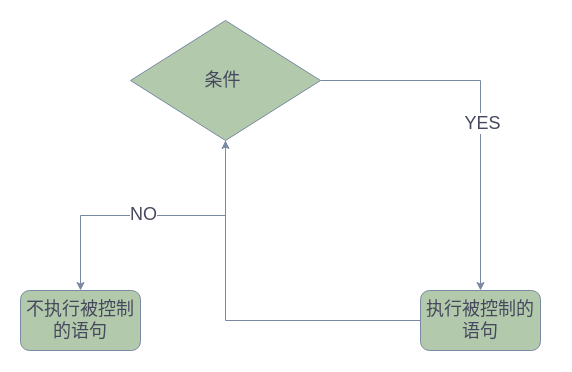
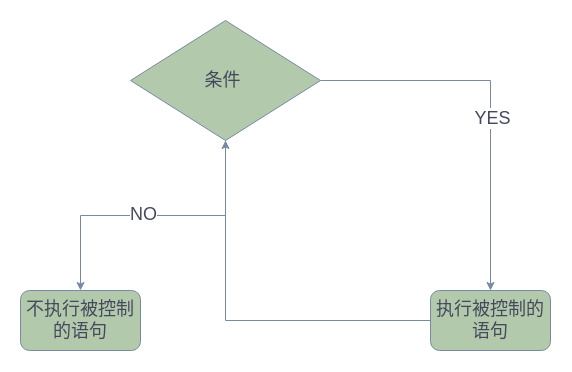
  <mxCell id="0" />
  <mxCell id="1" parent="0" />
  <mxCell id="2" style="edgeStyle=orthogonalEdgeStyle;rounded=0;orthogonalLoop=1;jettySize=auto;html=1;fontSize=18;strokeColor=#788AA3;fontColor=#46495D;" edge="1" parent="1" source="6" target="8"><mxGeometry relative="1" as="geometry"><mxPoint x="20" y="400" as="targetPoint" /></mxGeometry></mxCell>
  <mxCell id="3" value="YES" style="edgeLabel;html=1;align=center;verticalAlign=middle;resizable=0;points=[];fontSize=18;fontColor=#46495D;" vertex="1" connectable="0" parent="2"><mxGeometry x="0.09" y="1" relative="1" as="geometry"><mxPoint as="offset" /></mxGeometry></mxCell>
  <mxCell id="4" style="edgeStyle=orthogonalEdgeStyle;rounded=0;orthogonalLoop=1;jettySize=auto;html=1;entryX=0.5;entryY=0;entryDx=0;entryDy=0;fontSize=18;strokeColor=#788AA3;fontColor=#46495D;" edge="1" parent="1" source="6" target="9"><mxGeometry relative="1" as="geometry"><mxPoint x="420" y="430" as="targetPoint" /></mxGeometry></mxCell>
  <mxCell id="5" value="NO" style="edgeLabel;html=1;align=center;verticalAlign=middle;resizable=0;points=[];fontSize=18;fontColor=#46495D;" vertex="1" connectable="0" parent="4"><mxGeometry x="0.068" y="-2" relative="1" as="geometry"><mxPoint as="offset" /></mxGeometry></mxCell>
  <mxCell id="6" value="条件&amp;nbsp;" style="rhombus;whiteSpace=wrap;html=1;fontSize=18;fillColor=#B2C9AB;strokeColor=#788AA3;fontColor=#46495D;" vertex="1" parent="1"><mxGeometry x="130" y="20" width="190" height="120" as="geometry" /></mxCell>
  <mxCell id="7" style="edgeStyle=orthogonalEdgeStyle;rounded=0;orthogonalLoop=1;jettySize=auto;html=1;entryX=0.5;entryY=1;entryDx=0;entryDy=0;fontSize=18;strokeColor=#788AA3;fontColor=#46495D;" edge="1" parent="1" source="8" target="6"><mxGeometry relative="1" as="geometry" /></mxCell>
- <mxCell id="8" value="执行被控制的语句" style="rounded=1;whiteSpace=wrap;html=1;fontSize=18;fillColor=#B2C9AB;strokeColor=#788AA3;fontColor=#46495D;" vertex="1" parent="1"><mxGeometry x="420" y="290" width="120" height="60" as="geometry" /></mxCell>
+ <mxCell id="8" value="执行被控制的语句" style="rounded=1;whiteSpace=wrap;html=1;fontSize=18;fillColor=#B2C9AB;strokeColor=#788AA3;fontColor=#46495D;" vertex="1" parent="1"><mxGeometry x="430" y="290" width="120" height="60" as="geometry" /></mxCell>
  <mxCell id="9" value="不执行被控制的语句" style="rounded=1;whiteSpace=wrap;html=1;fontSize=18;fillColor=#B2C9AB;strokeColor=#788AA3;fontColor=#46495D;" vertex="1" parent="1"><mxGeometry x="20" y="290" width="120" height="60" as="geometry" /></mxCell>
